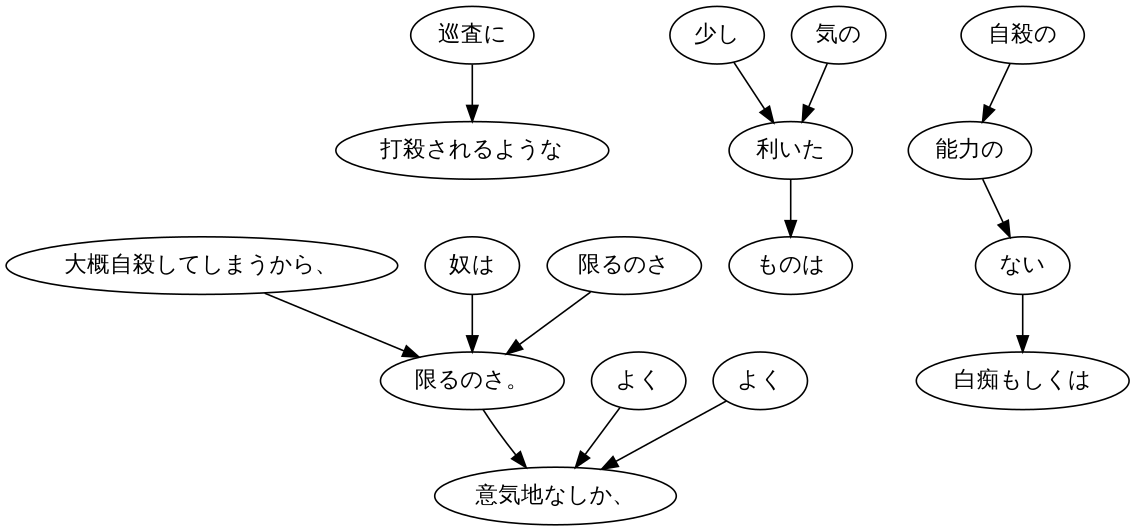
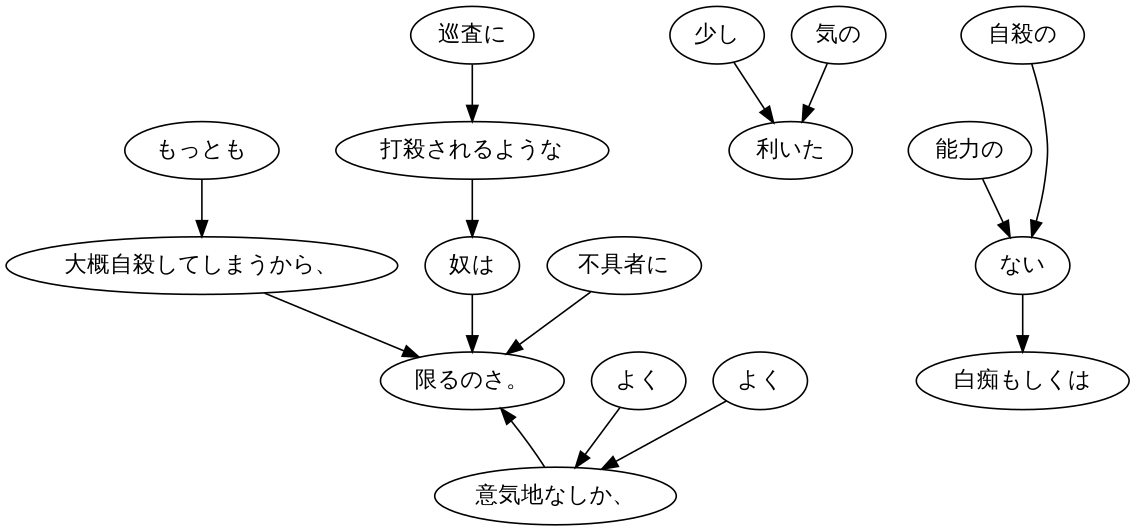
  digraph {
+   n1 [label="もっとも"]
    n2 [label="大概自殺してしまうから、"]
    n3 [label="限るのさ。"]
    n4 [label="少し"]
    n5 [label="利いた"]
-   n6 [label="ものは"]
    n7 [label="気の"]
    n8 [label="巡査に"]
    n9 [label="打殺されるような"]
    n10 [label="奴は"]
    n11 [label="よく"]
    n12 [label="意気地なしか、"]
    n13 [label="よく"]
    n14 [label="自殺の"]
    n15 [label="能力の"]
    n16 [label="ない"]
    n17 [label="白痴もしくは"]
-   n18 [label="限るのさ"]
+   n18 [label="不具者に"]
+   n1 -> n2
    n2 -> n3
    n4 -> n5
-   n5 -> n6
    n7 -> n5
    n8 -> n9
+   n9 -> n10
    n10 -> n3
    n11 -> n12
-   n3 -> n12
+   n12 -> n3
    n13 -> n12
-   n14 -> n15
+   n14 -> n16
    n15 -> n16
    n16 -> n17
    n18 -> n3
  }
